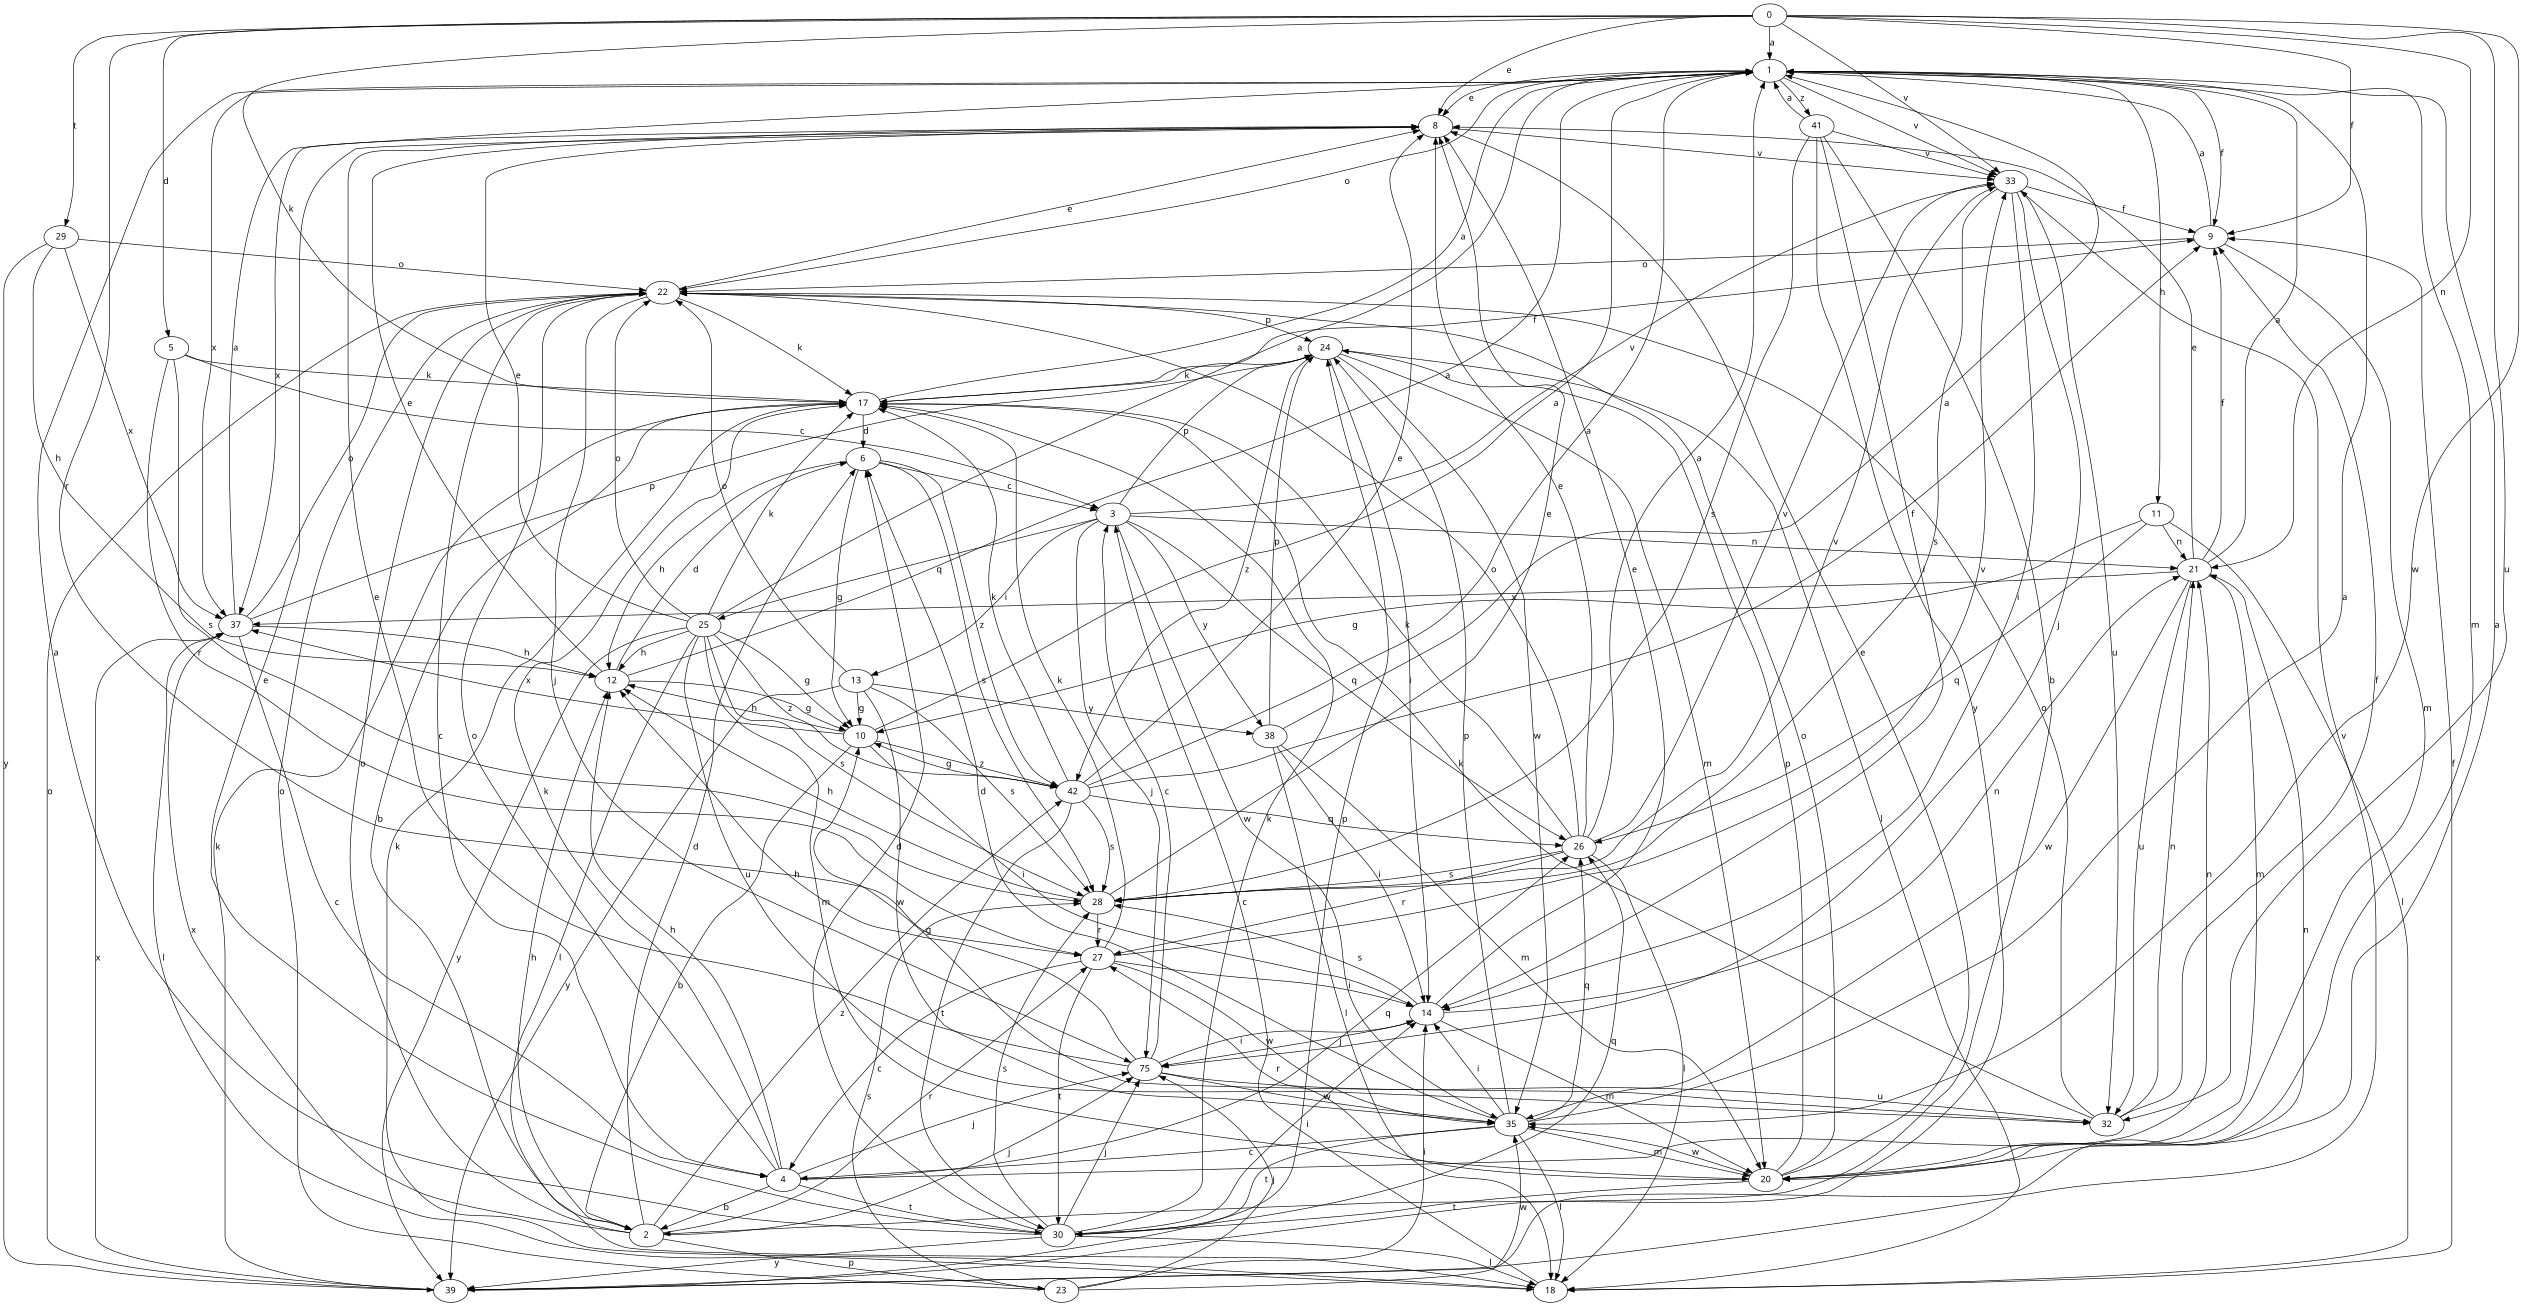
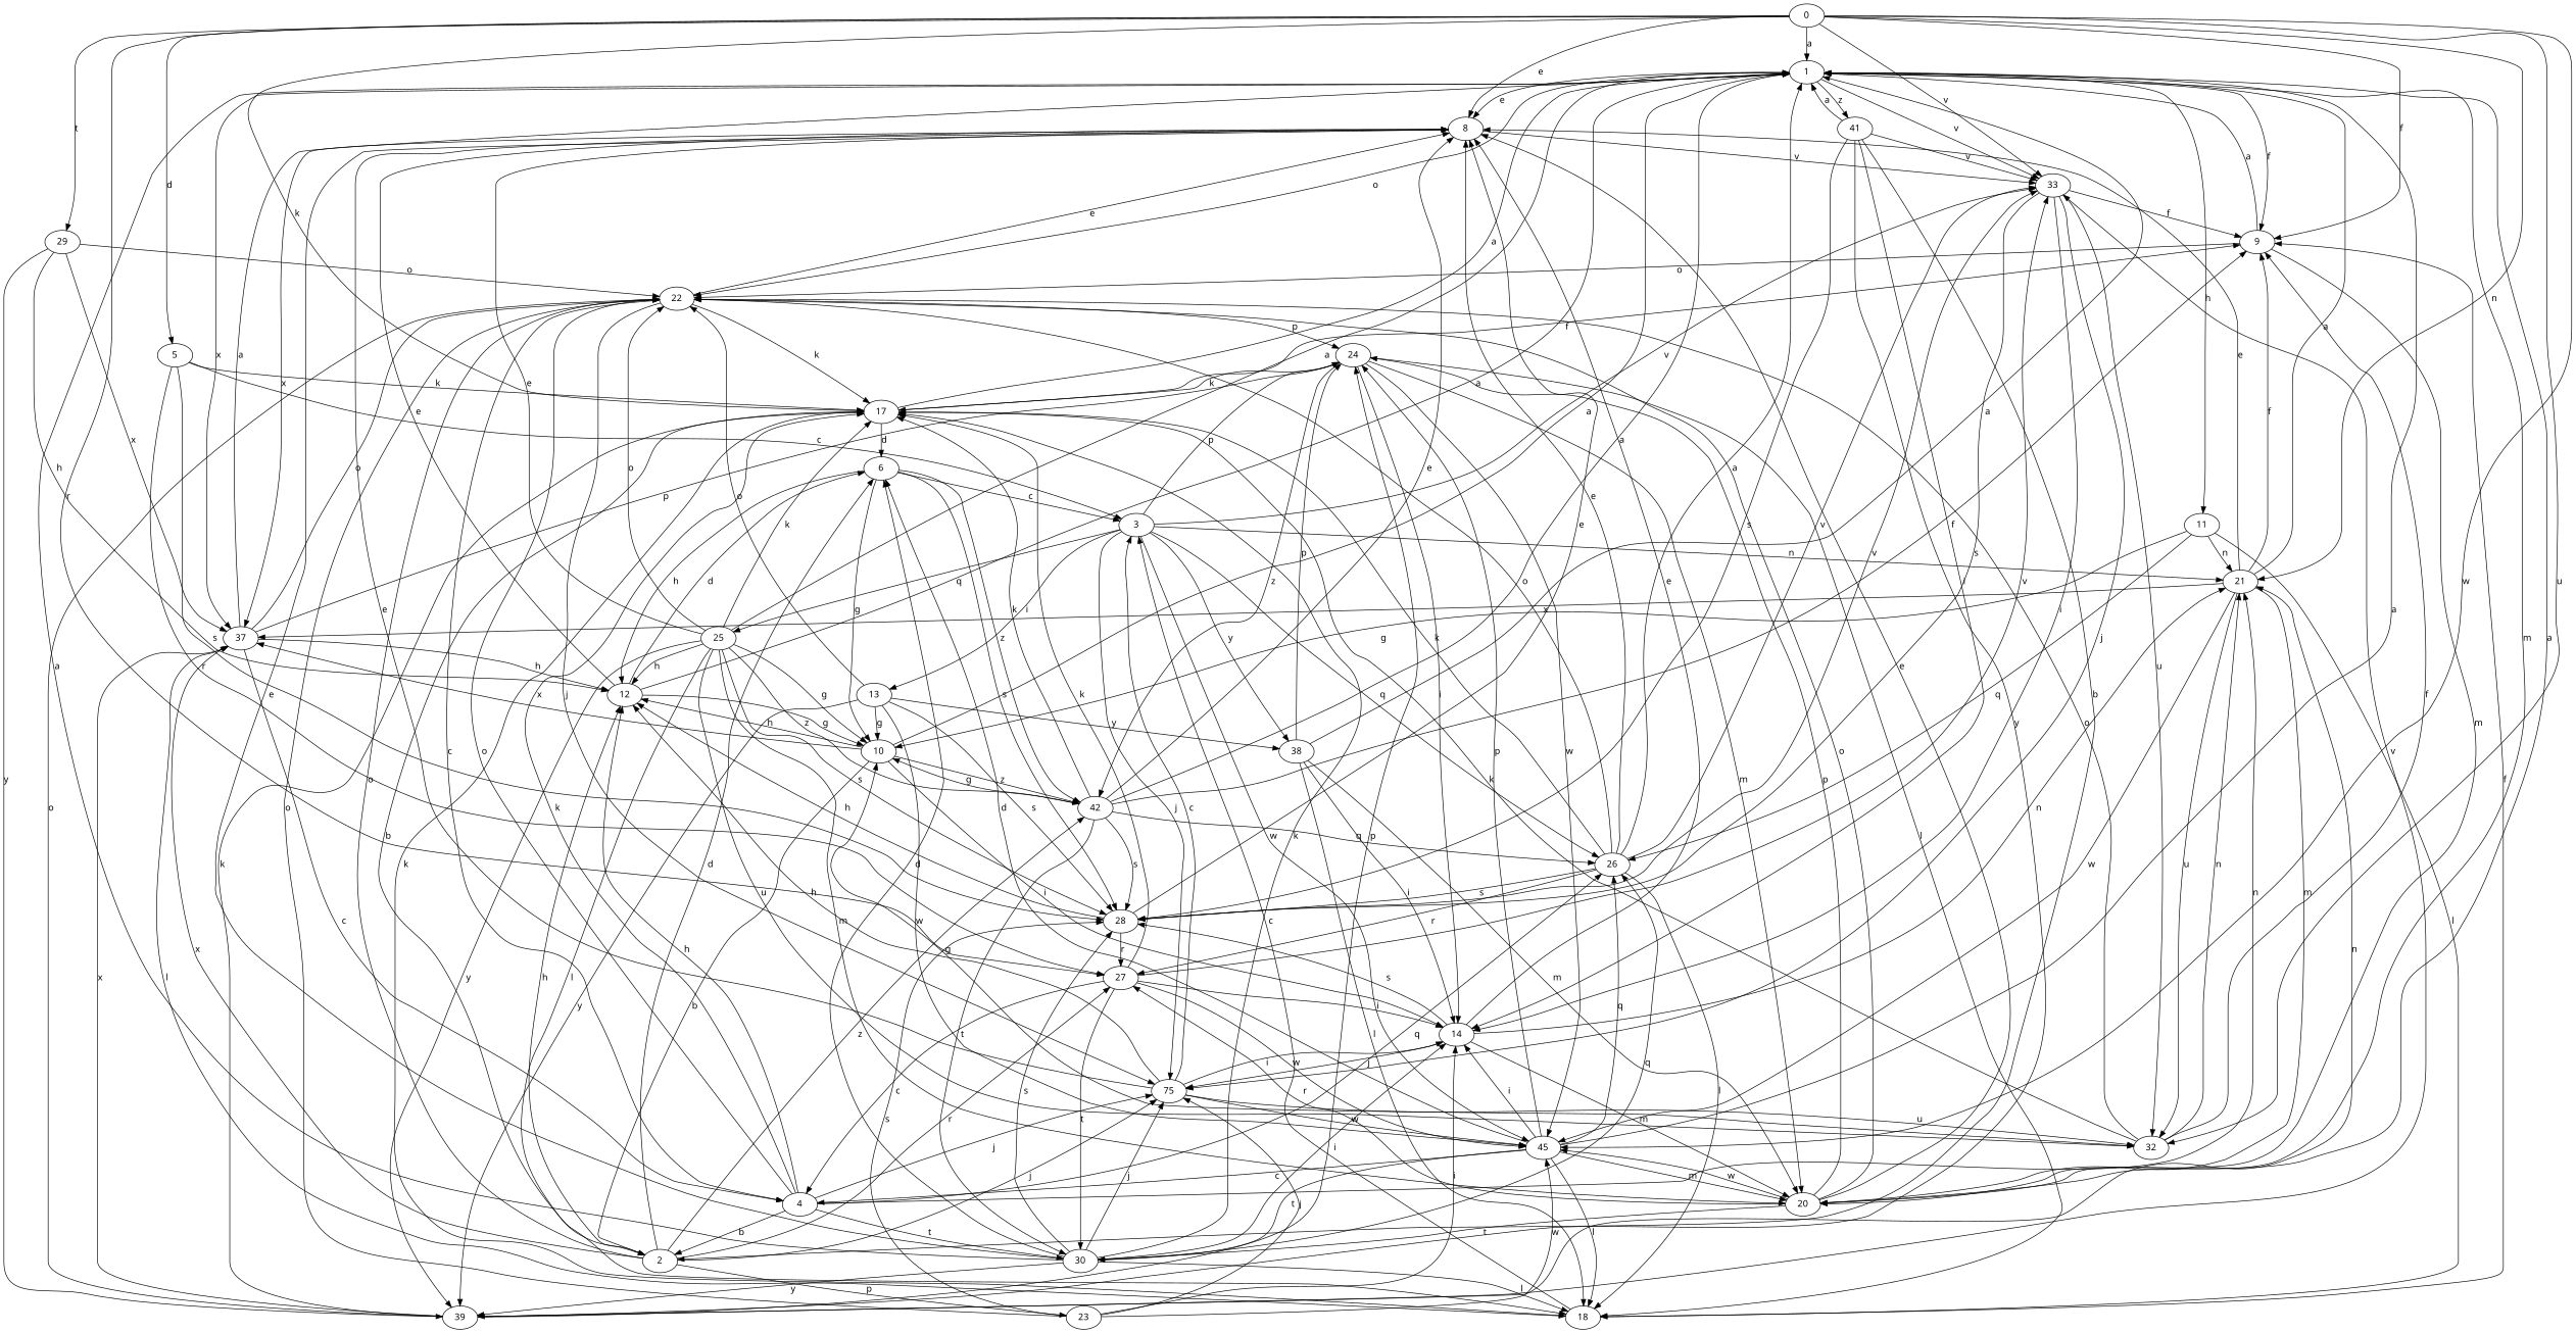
  strict digraph {
    fontname="Noto Sans"
    node [fontname="Noto Sans"]
    edge [fontname="Noto Sans"]
    0
    1
    5
    8
    9
    17
    21
    27
    29
    32
    33
-   35
+   35 [label=45]
    11
    20
    22
    37
    41
    3
    28
    2
    6
    4
    30
    14
    12
    39
    10
    n28 [label=75]
    24
    26
    18
    23
    42
    13
    25
    38
    0 -> 1 [label=a]
    0 -> 5 [label=d]
    0 -> 8 [label=e]
    0 -> 9 [label=f]
    0 -> 17 [label=k]
    0 -> 21 [label=n]
    0 -> 27 [label=r]
    0 -> 29 [label=t]
    0 -> 32 [label=u]
    0 -> 33 [label=v]
    0 -> 35 [label=w]
    1 -> 8 [label=e]
    1 -> 9 [label=f]
    1 -> 33 [label=v]
    1 -> 11 [label=h]
    1 -> 20 [label=m]
    1 -> 22 [label=o]
    1 -> 37 [label=x]
    1 -> 41 [label=z]
    5 -> 17 [label=k]
    5 -> 27 [label=r]
    5 -> 3 [label=c]
    5 -> 28 [label=s]
    8 -> 33 [label=v]
    8 -> 37 [label=x]
    9 -> 1 [label=a]
    9 -> 20 [label=m]
    9 -> 22 [label=o]
    17 -> 1 [label=a]
    17 -> 9 [label=f]
    17 -> 2 [label=b]
    17 -> 6 [label=d]
    21 -> 1 [label=a]
    21 -> 8 [label=e]
    21 -> 9 [label=f]
    21 -> 32 [label=u]
    21 -> 35 [label=w]
    21 -> 20 [label=m]
    21 -> 37 [label=x]
    27 -> 17 [label=k]
    27 -> 33 [label=v]
    27 -> 35 [label=w]
    27 -> 4 [label=c]
    27 -> 30 [label=t]
    27 -> 14 [label=i]
    29 -> 22 [label=o]
    29 -> 37 [label=x]
    29 -> 12 [label=h]
    29 -> 39 [label=y]
    32 -> 9 [label=f]
    32 -> 17 [label=k]
    32 -> 21 [label=n]
    32 -> 22 [label=o]
    32 -> 10 [label=g]
    33 -> 9 [label=f]
    33 -> 32 [label=u]
    33 -> 28 [label=s]
    33 -> 14 [label=i]
    33 -> n28 [label=j]
    35 -> 1 [label=a]
    35 -> 20 [label=m]
    35 -> 6 [label=d]
    35 -> 4 [label=c]
    35 -> 30 [label=t]
    35 -> 14 [label=i]
    35 -> 24 [label=p]
    35 -> 26 [label=q]
    35 -> 18 [label=l]
    11 -> 21 [label=n]
    11 -> 10 [label=g]
    11 -> 26 [label=q]
    11 -> 18 [label=l]
    20 -> 1 [label=a]
    20 -> 8 [label=e]
    20 -> 27 [label=r]
    20 -> 35 [label=w]
    20 -> 22 [label=o]
    20 -> 30 [label=t]
    20 -> 24 [label=p]
    22 -> 8 [label=e]
    22 -> 17 [label=k]
    22 -> 4 [label=c]
    22 -> n28 [label=j]
    22 -> 24 [label=p]
    37 -> 1 [label=a]
    37 -> 22 [label=o]
    37 -> 4 [label=c]
    37 -> 12 [label=h]
    37 -> 24 [label=p]
    37 -> 18 [label=l]
    41 -> 1 [label=a]
    41 -> 33 [label=v]
    41 -> 28 [label=s]
    41 -> 2 [label=b]
    41 -> 14 [label=i]
    41 -> 39 [label=y]
    3 -> 21 [label=n]
    3 -> 33 [label=v]
    3 -> 35 [label=w]
    3 -> n28 [label=j]
    3 -> 24 [label=p]
    3 -> 26 [label=q]
    3 -> 13 [label=i]
    3 -> 25 [label=q]
    3 -> 38 [label=y]
    28 -> 8 [label=e]
    28 -> 27 [label=r]
    28 -> 33 [label=v]
    28 -> 12 [label=h]
    2 -> 27 [label=r]
    2 -> 22 [label=o]
    2 -> 37 [label=x]
    2 -> 6 [label=d]
    2 -> 12 [label=h]
    2 -> n28 [label=j]
    2 -> 23 [label=p]
    2 -> 42 [label=z]
    6 -> 3 [label=c]
    6 -> 28 [label=s]
    6 -> 12 [label=h]
    6 -> 10 [label=g]
    6 -> 42 [label=z]
    4 -> 17 [label=k]
    4 -> 21 [label=n]
    4 -> 22 [label=o]
    4 -> 2 [label=b]
    4 -> 30 [label=t]
    4 -> 12 [label=h]
    4 -> n28 [label=j]
    4 -> 26 [label=q]
    30 -> 1 [label=a]
    30 -> 8 [label=e]
    30 -> 17 [label=k]
    30 -> 28 [label=s]
    30 -> 6 [label=d]
    30 -> 14 [label=i]
    30 -> 39 [label=y]
    30 -> n28 [label=j]
    30 -> 26 [label=q]
    30 -> 18 [label=l]
    14 -> 8 [label=e]
    14 -> 21 [label=n]
    14 -> 20 [label=m]
    14 -> 28 [label=s]
    14 -> n28 [label=j]
    12 -> 1 [label=a]
    12 -> 8 [label=e]
    12 -> 6 [label=d]
    12 -> 10 [label=g]
    39 -> 17 [label=k]
    39 -> 21 [label=n]
    39 -> 33 [label=v]
    39 -> 22 [label=o]
    39 -> 37 [label=x]
    39 -> 24 [label=p]
    10 -> 1 [label=a]
    10 -> 37 [label=x]
    10 -> 2 [label=b]
    10 -> 14 [label=i]
    10 -> 12 [label=h]
    10 -> 42 [label=z]
    n28 -> 8 [label=e]
    n28 -> 32 [label=u]
    n28 -> 35 [label=w]
    n28 -> 3 [label=c]
    n28 -> 14 [label=i]
    n28 -> 12 [label=h]
    24 -> 17 [label=k]
    24 -> 35 [label=w]
    24 -> 20 [label=m]
    24 -> 14 [label=i]
    24 -> 18 [label=l]
    24 -> 42 [label=z]
    26 -> 1 [label=a]
    26 -> 8 [label=e]
    26 -> 17 [label=k]
    26 -> 27 [label=r]
    26 -> 33 [label=v]
    26 -> 22 [label=o]
    26 -> 28 [label=s]
    26 -> 18 [label=l]
    18 -> 9 [label=f]
    18 -> 17 [label=k]
    18 -> 3 [label=c]
    23 -> 35 [label=w]
    23 -> 22 [label=o]
    23 -> 28 [label=s]
    23 -> 14 [label=i]
    23 -> n28 [label=j]
    42 -> 1 [label=a]
    42 -> 8 [label=e]
    42 -> 9 [label=f]
    42 -> 17 [label=k]
    42 -> 28 [label=s]
    42 -> 30 [label=t]
    42 -> 10 [label=g]
    42 -> 26 [label=q]
    13 -> 35 [label=w]
    13 -> 22 [label=o]
    13 -> 28 [label=s]
    13 -> 39 [label=y]
    13 -> 10 [label=g]
    13 -> 38 [label=y]
    25 -> 1 [label=a]
    25 -> 8 [label=e]
    25 -> 17 [label=k]
    25 -> 32 [label=u]
    25 -> 20 [label=m]
    25 -> 22 [label=o]
    25 -> 28 [label=s]
    25 -> 12 [label=h]
    25 -> 39 [label=y]
    25 -> 10 [label=g]
    25 -> 18 [label=l]
    25 -> 42 [label=z]
    38 -> 1 [label=a]
    38 -> 20 [label=m]
    38 -> 14 [label=i]
    38 -> 24 [label=p]
    38 -> 18 [label=l]
  }
